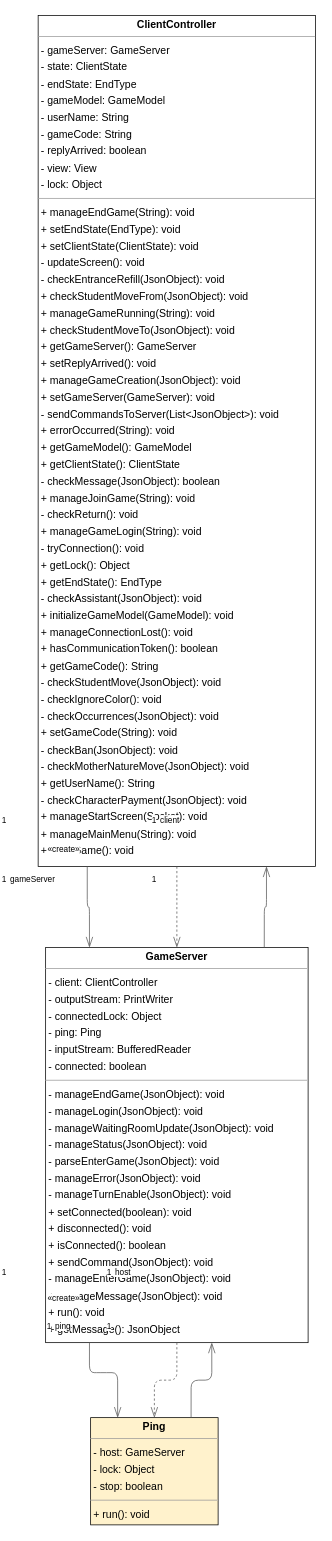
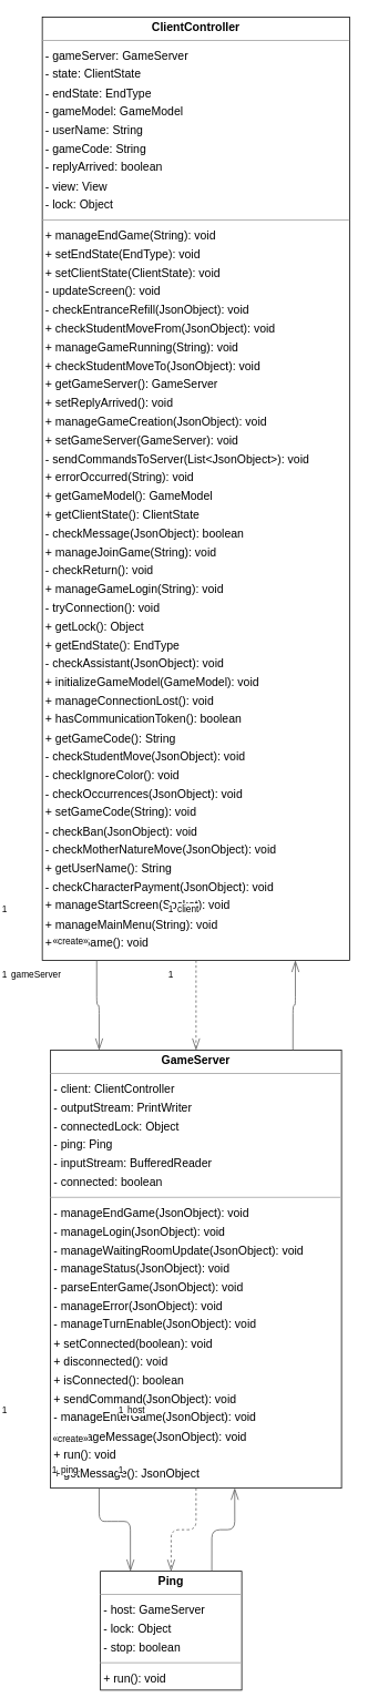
  <mxCell id="0" />
  <mxCell id="1" parent="0" />
  <mxCell id="2" value="&lt;p style=&quot;margin:0px;margin-top:4px;text-align:center;&quot;&gt;&lt;b&gt;ClientController&lt;/b&gt;&lt;/p&gt;&lt;hr size=&quot;1&quot;/&gt;&lt;p style=&quot;margin:0 0 0 4px;line-height:1.6;&quot;&gt;- gameServer: GameServer&lt;br/&gt;- state: ClientState&lt;br/&gt;- endState: EndType&lt;br/&gt;- gameModel: GameModel&lt;br/&gt;- userName: String&lt;br/&gt;- gameCode: String&lt;br/&gt;- replyArrived: boolean&lt;br/&gt;- view: View&lt;br/&gt;- lock: Object&lt;/p&gt;&lt;hr size=&quot;1&quot;/&gt;&lt;p style=&quot;margin:0 0 0 4px;line-height:1.6;&quot;&gt;+ manageEndGame(String): void&lt;br/&gt;+ setEndState(EndType): void&lt;br/&gt;+ setClientState(ClientState): void&lt;br/&gt;- updateScreen(): void&lt;br/&gt;- checkEntranceRefill(JsonObject): void&lt;br/&gt;+ checkStudentMoveFrom(JsonObject): void&lt;br/&gt;+ manageGameRunning(String): void&lt;br/&gt;+ checkStudentMoveTo(JsonObject): void&lt;br/&gt;+ getGameServer(): GameServer&lt;br/&gt;+ setReplyArrived(): void&lt;br/&gt;+ manageGameCreation(JsonObject): void&lt;br/&gt;+ setGameServer(GameServer): void&lt;br/&gt;- sendCommandsToServer(List&amp;lt;JsonObject&amp;gt;): void&lt;br/&gt;+ errorOccurred(String): void&lt;br/&gt;+ getGameModel(): GameModel&lt;br/&gt;+ getClientState(): ClientState&lt;br/&gt;- checkMessage(JsonObject): boolean&lt;br/&gt;+ manageJoinGame(String): void&lt;br/&gt;- checkReturn(): void&lt;br/&gt;+ manageGameLogin(String): void&lt;br/&gt;- tryConnection(): void&lt;br/&gt;+ getLock(): Object&lt;br/&gt;+ getEndState(): EndType&lt;br/&gt;- checkAssistant(JsonObject): void&lt;br/&gt;+ initializeGameModel(GameModel): void&lt;br/&gt;+ manageConnectionLost(): void&lt;br/&gt;+ hasCommunicationToken(): boolean&lt;br/&gt;+ getGameCode(): String&lt;br/&gt;- checkStudentMove(JsonObject): void&lt;br/&gt;- checkIgnoreColor(): void&lt;br/&gt;- checkOccurrences(JsonObject): void&lt;br/&gt;+ setGameCode(String): void&lt;br/&gt;- checkBan(JsonObject): void&lt;br/&gt;- checkMotherNatureMove(JsonObject): void&lt;br/&gt;+ getUserName(): String&lt;br/&gt;- checkCharacterPayment(JsonObject): void&lt;br/&gt;+ manageStartScreen(Socket): void&lt;br/&gt;+ manageMainMenu(String): void&lt;br/&gt;+ resetGame(): void&lt;/p&gt;" style="verticalAlign=top;align=left;overflow=fill;fontSize=14;fontFamily=Helvetica;html=1;rounded=0;shadow=0;comic=0;labelBackgroundColor=none;strokeWidth=1;" parent="1" vertex="1"><mxGeometry x="20" y="20" width="370" height="1135" as="geometry" /></mxCell>
  <mxCell id="3" value="&lt;p style=&quot;margin:0px;margin-top:4px;text-align:center;&quot;&gt;&lt;b&gt;GameServer&lt;/b&gt;&lt;/p&gt;&lt;hr size=&quot;1&quot;/&gt;&lt;p style=&quot;margin:0 0 0 4px;line-height:1.6;&quot;&gt;- client: ClientController&lt;br/&gt;- outputStream: PrintWriter&lt;br/&gt;- connectedLock: Object&lt;br/&gt;- ping: Ping&lt;br/&gt;- inputStream: BufferedReader&lt;br/&gt;- connected: boolean&lt;/p&gt;&lt;hr size=&quot;1&quot;/&gt;&lt;p style=&quot;margin:0 0 0 4px;line-height:1.6;&quot;&gt;- manageEndGame(JsonObject): void&lt;br/&gt;- manageLogin(JsonObject): void&lt;br/&gt;- manageWaitingRoomUpdate(JsonObject): void&lt;br/&gt;- manageStatus(JsonObject): void&lt;br/&gt;- parseEnterGame(JsonObject): void&lt;br/&gt;- manageError(JsonObject): void&lt;br/&gt;- manageTurnEnable(JsonObject): void&lt;br/&gt;+ setConnected(boolean): void&lt;br/&gt;+ disconnected(): void&lt;br/&gt;+ isConnected(): boolean&lt;br/&gt;+ sendCommand(JsonObject): void&lt;br/&gt;- manageEnterGame(JsonObject): void&lt;br/&gt;+ manageMessage(JsonObject): void&lt;br/&gt;+ run(): void&lt;br/&gt;+ getMessage(): JsonObject&lt;/p&gt;" style="verticalAlign=top;align=left;overflow=fill;fontSize=14;fontFamily=Helvetica;html=1;rounded=0;shadow=0;comic=0;labelBackgroundColor=none;strokeWidth=1;" parent="1" vertex="1"><mxGeometry x="30" y="1263" width="350" height="527" as="geometry" /></mxCell>
- <mxCell id="4" value="&lt;p style=&quot;margin:0px;margin-top:4px;text-align:center;&quot;&gt;&lt;b&gt;Ping&lt;/b&gt;&lt;/p&gt;&lt;hr size=&quot;1&quot;/&gt;&lt;p style=&quot;margin:0 0 0 4px;line-height:1.6;&quot;&gt;- host: GameServer&lt;br/&gt;- lock: Object&lt;br/&gt;- stop: boolean&lt;/p&gt;&lt;hr size=&quot;1&quot;/&gt;&lt;p style=&quot;margin:0 0 0 4px;line-height:1.6;&quot;&gt;+ run(): void&lt;br/&gt;+ stopPing(): void&lt;/p&gt;" style="verticalAlign=top;align=left;overflow=fill;fontSize=14;fontFamily=Helvetica;html=1;rounded=0;shadow=0;comic=0;labelBackgroundColor=none;strokeWidth=1;fillColor=#fff2cc;" parent="1" vertex="1"><mxGeometry x="90" y="1890" width="170" height="143" as="geometry" /></mxCell>
+ <mxCell id="4" value="&lt;p style=&quot;margin:0px;margin-top:4px;text-align:center;&quot;&gt;&lt;b&gt;Ping&lt;/b&gt;&lt;/p&gt;&lt;hr size=&quot;1&quot;/&gt;&lt;p style=&quot;margin:0 0 0 4px;line-height:1.6;&quot;&gt;- host: GameServer&lt;br/&gt;- lock: Object&lt;br/&gt;- stop: boolean&lt;/p&gt;&lt;hr size=&quot;1&quot;/&gt;&lt;p style=&quot;margin:0 0 0 4px;line-height:1.6;&quot;&gt;+ run(): void&lt;br/&gt;+ stopPing(): void&lt;/p&gt;" style="verticalAlign=top;align=left;overflow=fill;fontSize=14;fontFamily=Helvetica;html=1;rounded=0;shadow=0;comic=0;labelBackgroundColor=none;strokeWidth=1;" parent="1" vertex="1"><mxGeometry x="90" y="1890" width="170" height="143" as="geometry" /></mxCell>
  <mxCell id="5" value="" style="html=1;rounded=1;edgeStyle=orthogonalEdgeStyle;dashed=1;startArrow=none;endArrow=openThin;endSize=12;strokeColor=#595959;exitX=0.500;exitY=1.000;exitDx=0;exitDy=0;entryX=0.500;entryY=0.000;entryDx=0;entryDy=0;" parent="1" source="2" target="3" edge="1"><mxGeometry width="50" height="50" relative="1" as="geometry"><Array as="points" /></mxGeometry></mxCell>
  <mxCell id="6" value="«create»" style="edgeLabel;resizable=0;html=1;align=left;verticalAlign=top;strokeColor=default;" parent="5" vertex="1" connectable="0"><mxGeometry x="31" y="1119" as="geometry" /></mxCell>
  <mxCell id="7" value="" style="html=1;rounded=1;edgeStyle=orthogonalEdgeStyle;dashed=0;startArrow=diamondThinstartSize=12;endArrow=openThin;endSize=12;strokeColor=#595959;exitX=0.177;exitY=1.000;exitDx=0;exitDy=0;entryX=0.167;entryY=0.000;entryDx=0;entryDy=0;" parent="1" source="2" target="3" edge="1"><mxGeometry width="50" height="50" relative="1" as="geometry"><Array as="points" /></mxGeometry></mxCell>
  <mxCell id="8" value="1" style="edgeLabel;resizable=0;html=1;align=left;verticalAlign=top;strokeColor=default;" parent="7" vertex="1" connectable="0"><mxGeometry x="-30" y="1080" as="geometry" /></mxCell>
  <mxCell id="9" value="1" style="edgeLabel;resizable=0;html=1;align=left;verticalAlign=top;strokeColor=default;" parent="7" vertex="1" connectable="0"><mxGeometry x="-30" y="1159" as="geometry" /></mxCell>
  <mxCell id="10" value="gameServer" style="edgeLabel;resizable=0;html=1;align=left;verticalAlign=top;strokeColor=default;" parent="7" vertex="1" connectable="0"><mxGeometry x="-19" y="1159" as="geometry" /></mxCell>
  <mxCell id="11" value="" style="html=1;rounded=1;edgeStyle=orthogonalEdgeStyle;dashed=0;startArrow=diamondThinstartSize=12;endArrow=openThin;endSize=12;strokeColor=#595959;exitX=0.833;exitY=0.000;exitDx=0;exitDy=0;entryX=0.823;entryY=1.000;entryDx=0;entryDy=0;" parent="1" source="3" target="2" edge="1"><mxGeometry width="50" height="50" relative="1" as="geometry"><Array as="points" /></mxGeometry></mxCell>
  <mxCell id="12" value="1" style="edgeLabel;resizable=0;html=1;align=left;verticalAlign=top;strokeColor=default;" parent="11" vertex="1" connectable="0"><mxGeometry x="170" y="1159" as="geometry" /></mxCell>
  <mxCell id="13" value="1" style="edgeLabel;resizable=0;html=1;align=left;verticalAlign=top;strokeColor=default;" parent="11" vertex="1" connectable="0"><mxGeometry x="170" y="1080" as="geometry" /></mxCell>
  <mxCell id="14" value="client" style="edgeLabel;resizable=0;html=1;align=left;verticalAlign=top;strokeColor=default;" parent="11" vertex="1" connectable="0"><mxGeometry x="181" y="1080" as="geometry" /></mxCell>
  <mxCell id="15" value="" style="html=1;rounded=1;edgeStyle=orthogonalEdgeStyle;dashed=1;startArrow=none;endArrow=openThin;endSize=12;strokeColor=#595959;exitX=0.500;exitY=1.000;exitDx=0;exitDy=0;entryX=0.500;entryY=0.000;entryDx=0;entryDy=0;" parent="1" source="3" target="4" edge="1"><mxGeometry width="50" height="50" relative="1" as="geometry"><Array as="points" /></mxGeometry></mxCell>
  <mxCell id="16" value="«create»" style="edgeLabel;resizable=0;html=1;align=left;verticalAlign=top;strokeColor=default;" parent="15" vertex="1" connectable="0"><mxGeometry x="31" y="1718" as="geometry" /></mxCell>
  <mxCell id="17" value="" style="html=1;rounded=1;edgeStyle=orthogonalEdgeStyle;dashed=0;startArrow=diamondThinstartSize=12;endArrow=openThin;endSize=12;strokeColor=#595959;exitX=0.167;exitY=1.000;exitDx=0;exitDy=0;entryX=0.212;entryY=0.000;entryDx=0;entryDy=0;" parent="1" source="3" target="4" edge="1"><mxGeometry width="50" height="50" relative="1" as="geometry"><Array as="points"><mxPoint x="101" y="1830" /><mxPoint x="161" y="1830" /></Array></mxGeometry></mxCell>
  <mxCell id="18" value="1" style="edgeLabel;resizable=0;html=1;align=left;verticalAlign=top;strokeColor=default;" parent="17" vertex="1" connectable="0"><mxGeometry x="-30" y="1683" as="geometry" /></mxCell>
  <mxCell id="19" value="1" style="edgeLabel;resizable=0;html=1;align=left;verticalAlign=top;strokeColor=default;" parent="17" vertex="1" connectable="0"><mxGeometry x="30" y="1755" as="geometry" /></mxCell>
  <mxCell id="20" value="ping" style="edgeLabel;resizable=0;html=1;align=left;verticalAlign=top;strokeColor=default;" parent="17" vertex="1" connectable="0"><mxGeometry x="41" y="1755" as="geometry" /></mxCell>
  <mxCell id="21" value="" style="html=1;rounded=1;edgeStyle=orthogonalEdgeStyle;dashed=0;startArrow=diamondThinstartSize=12;endArrow=openThin;endSize=12;strokeColor=#595959;exitX=0.788;exitY=0.000;exitDx=0;exitDy=0;entryX=0.633;entryY=1.000;entryDx=0;entryDy=0;" parent="1" source="4" target="3" edge="1"><mxGeometry width="50" height="50" relative="1" as="geometry"><Array as="points" /></mxGeometry></mxCell>
  <mxCell id="22" value="1" style="edgeLabel;resizable=0;html=1;align=left;verticalAlign=top;strokeColor=default;" parent="21" vertex="1" connectable="0"><mxGeometry x="110" y="1755" as="geometry" /></mxCell>
  <mxCell id="23" value="1" style="edgeLabel;resizable=0;html=1;align=left;verticalAlign=top;strokeColor=default;" parent="21" vertex="1" connectable="0"><mxGeometry x="110" y="1683" as="geometry" /></mxCell>
  <mxCell id="24" value="host" style="edgeLabel;resizable=0;html=1;align=left;verticalAlign=top;strokeColor=default;" parent="21" vertex="1" connectable="0"><mxGeometry x="121" y="1683" as="geometry" /></mxCell>
